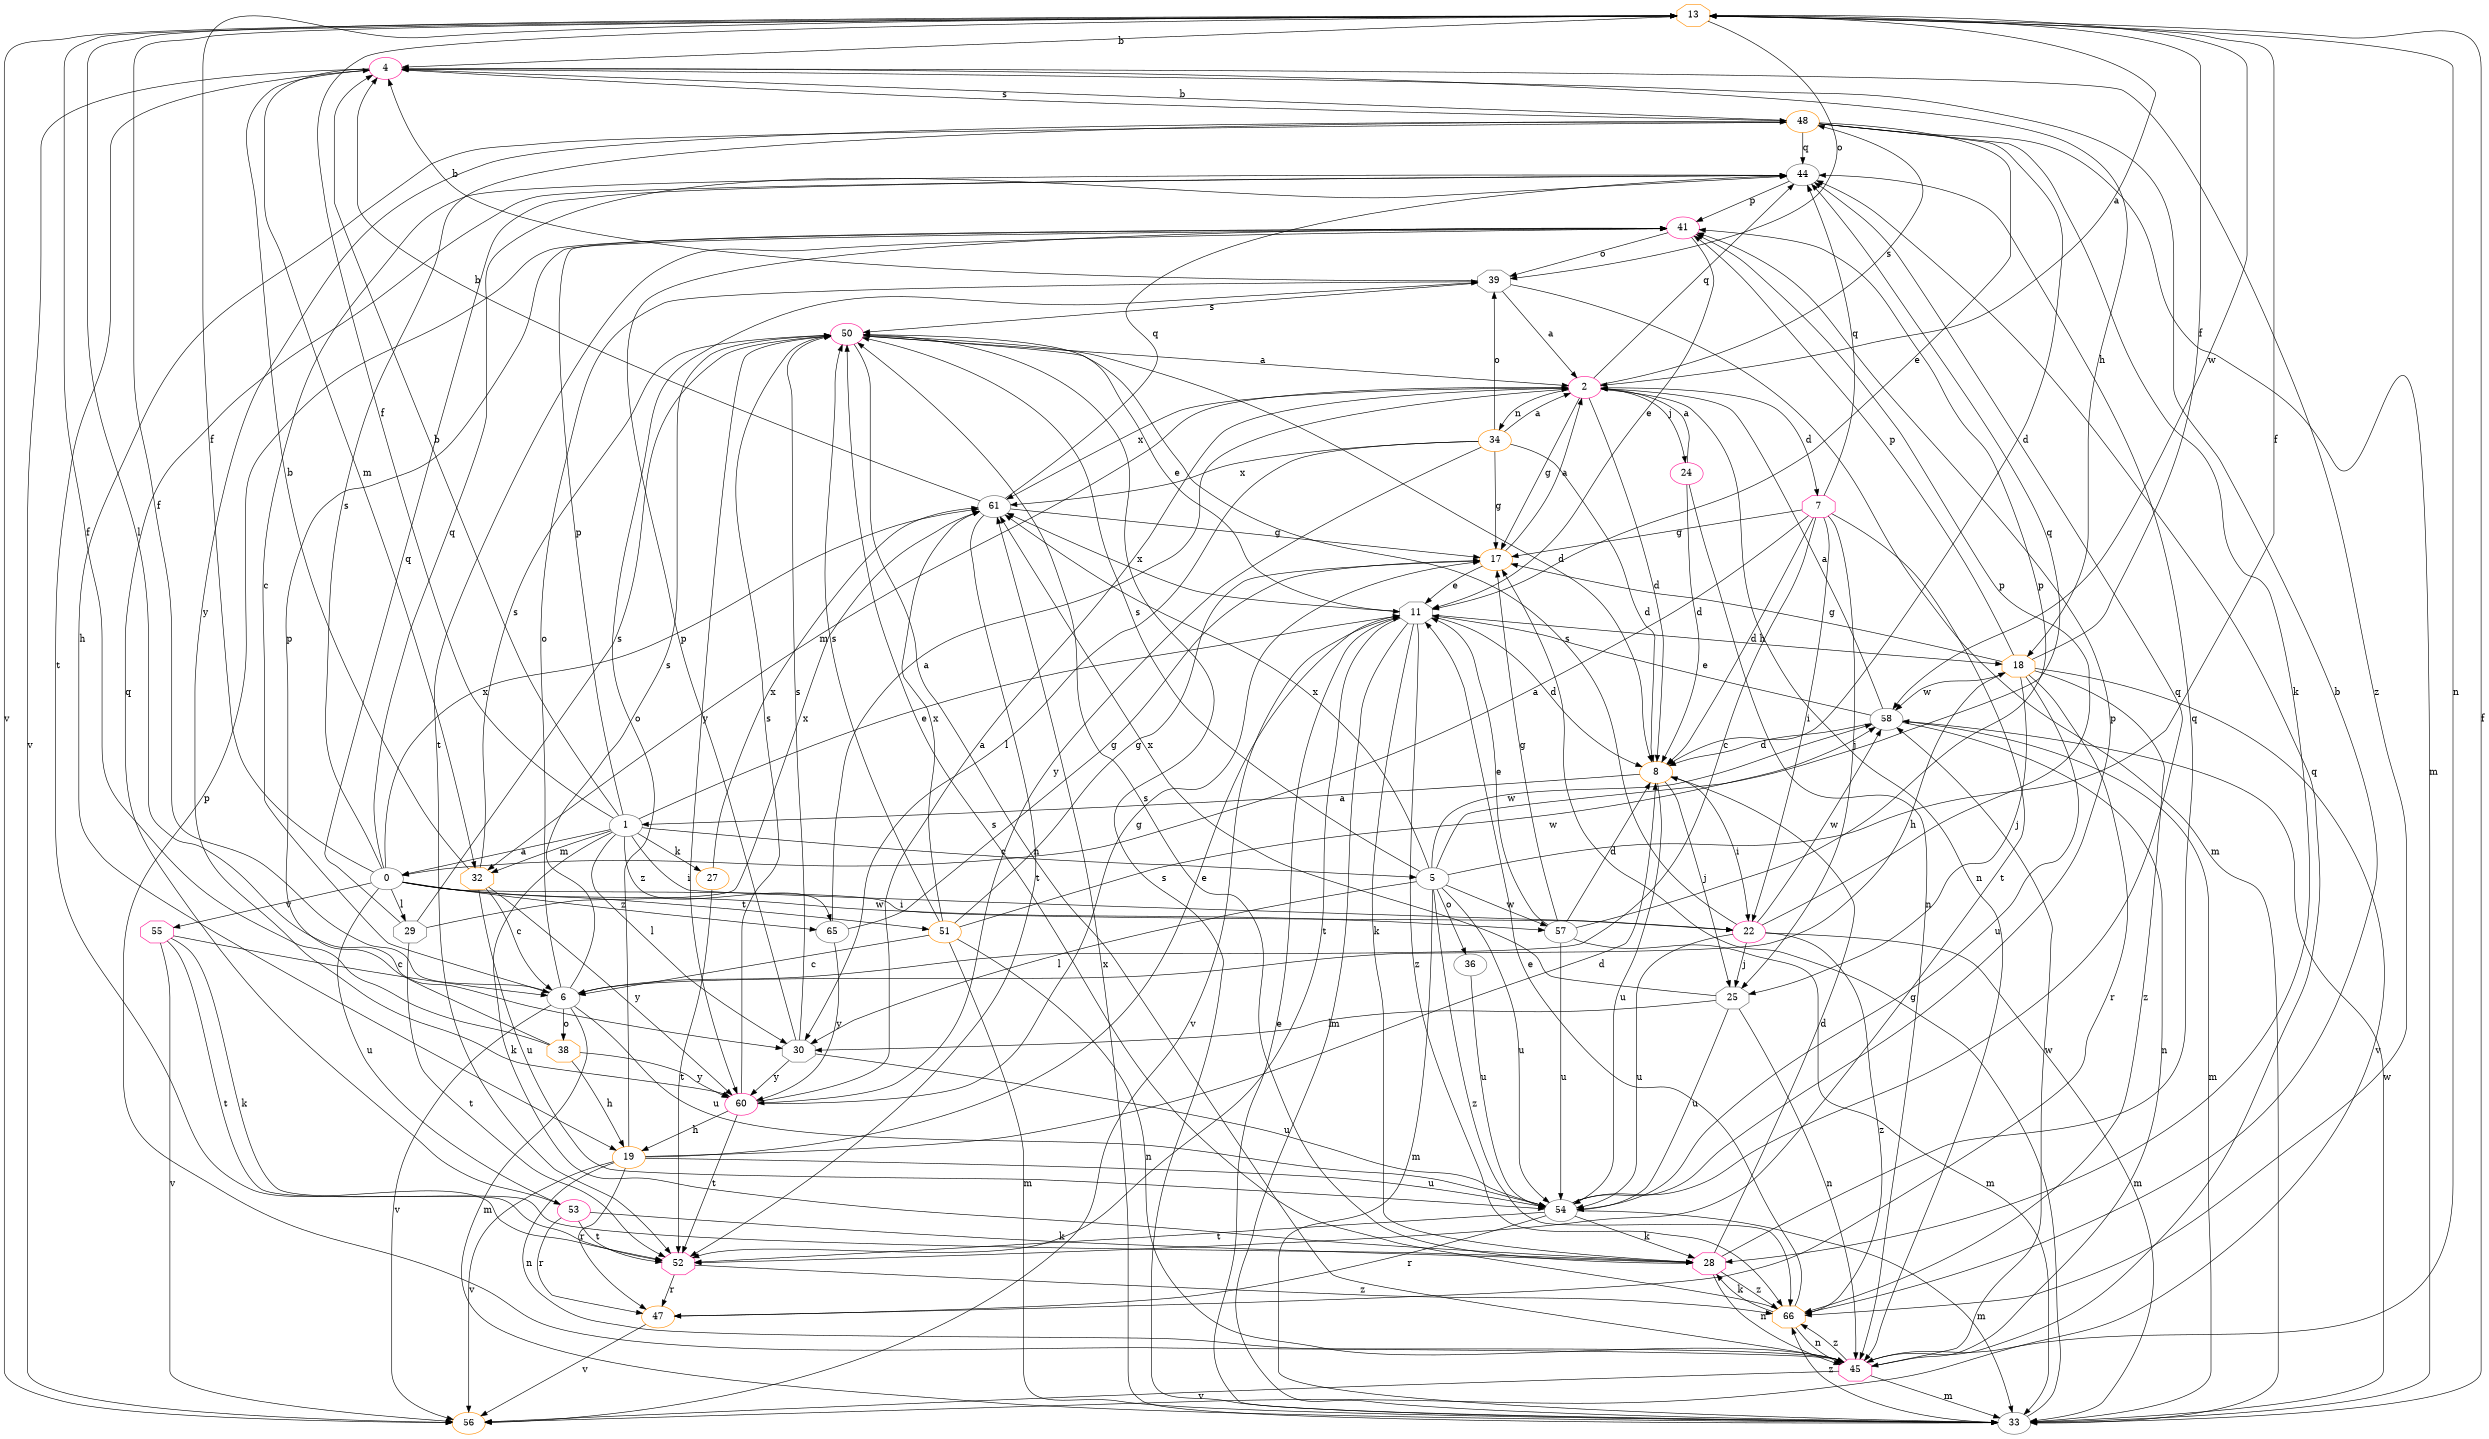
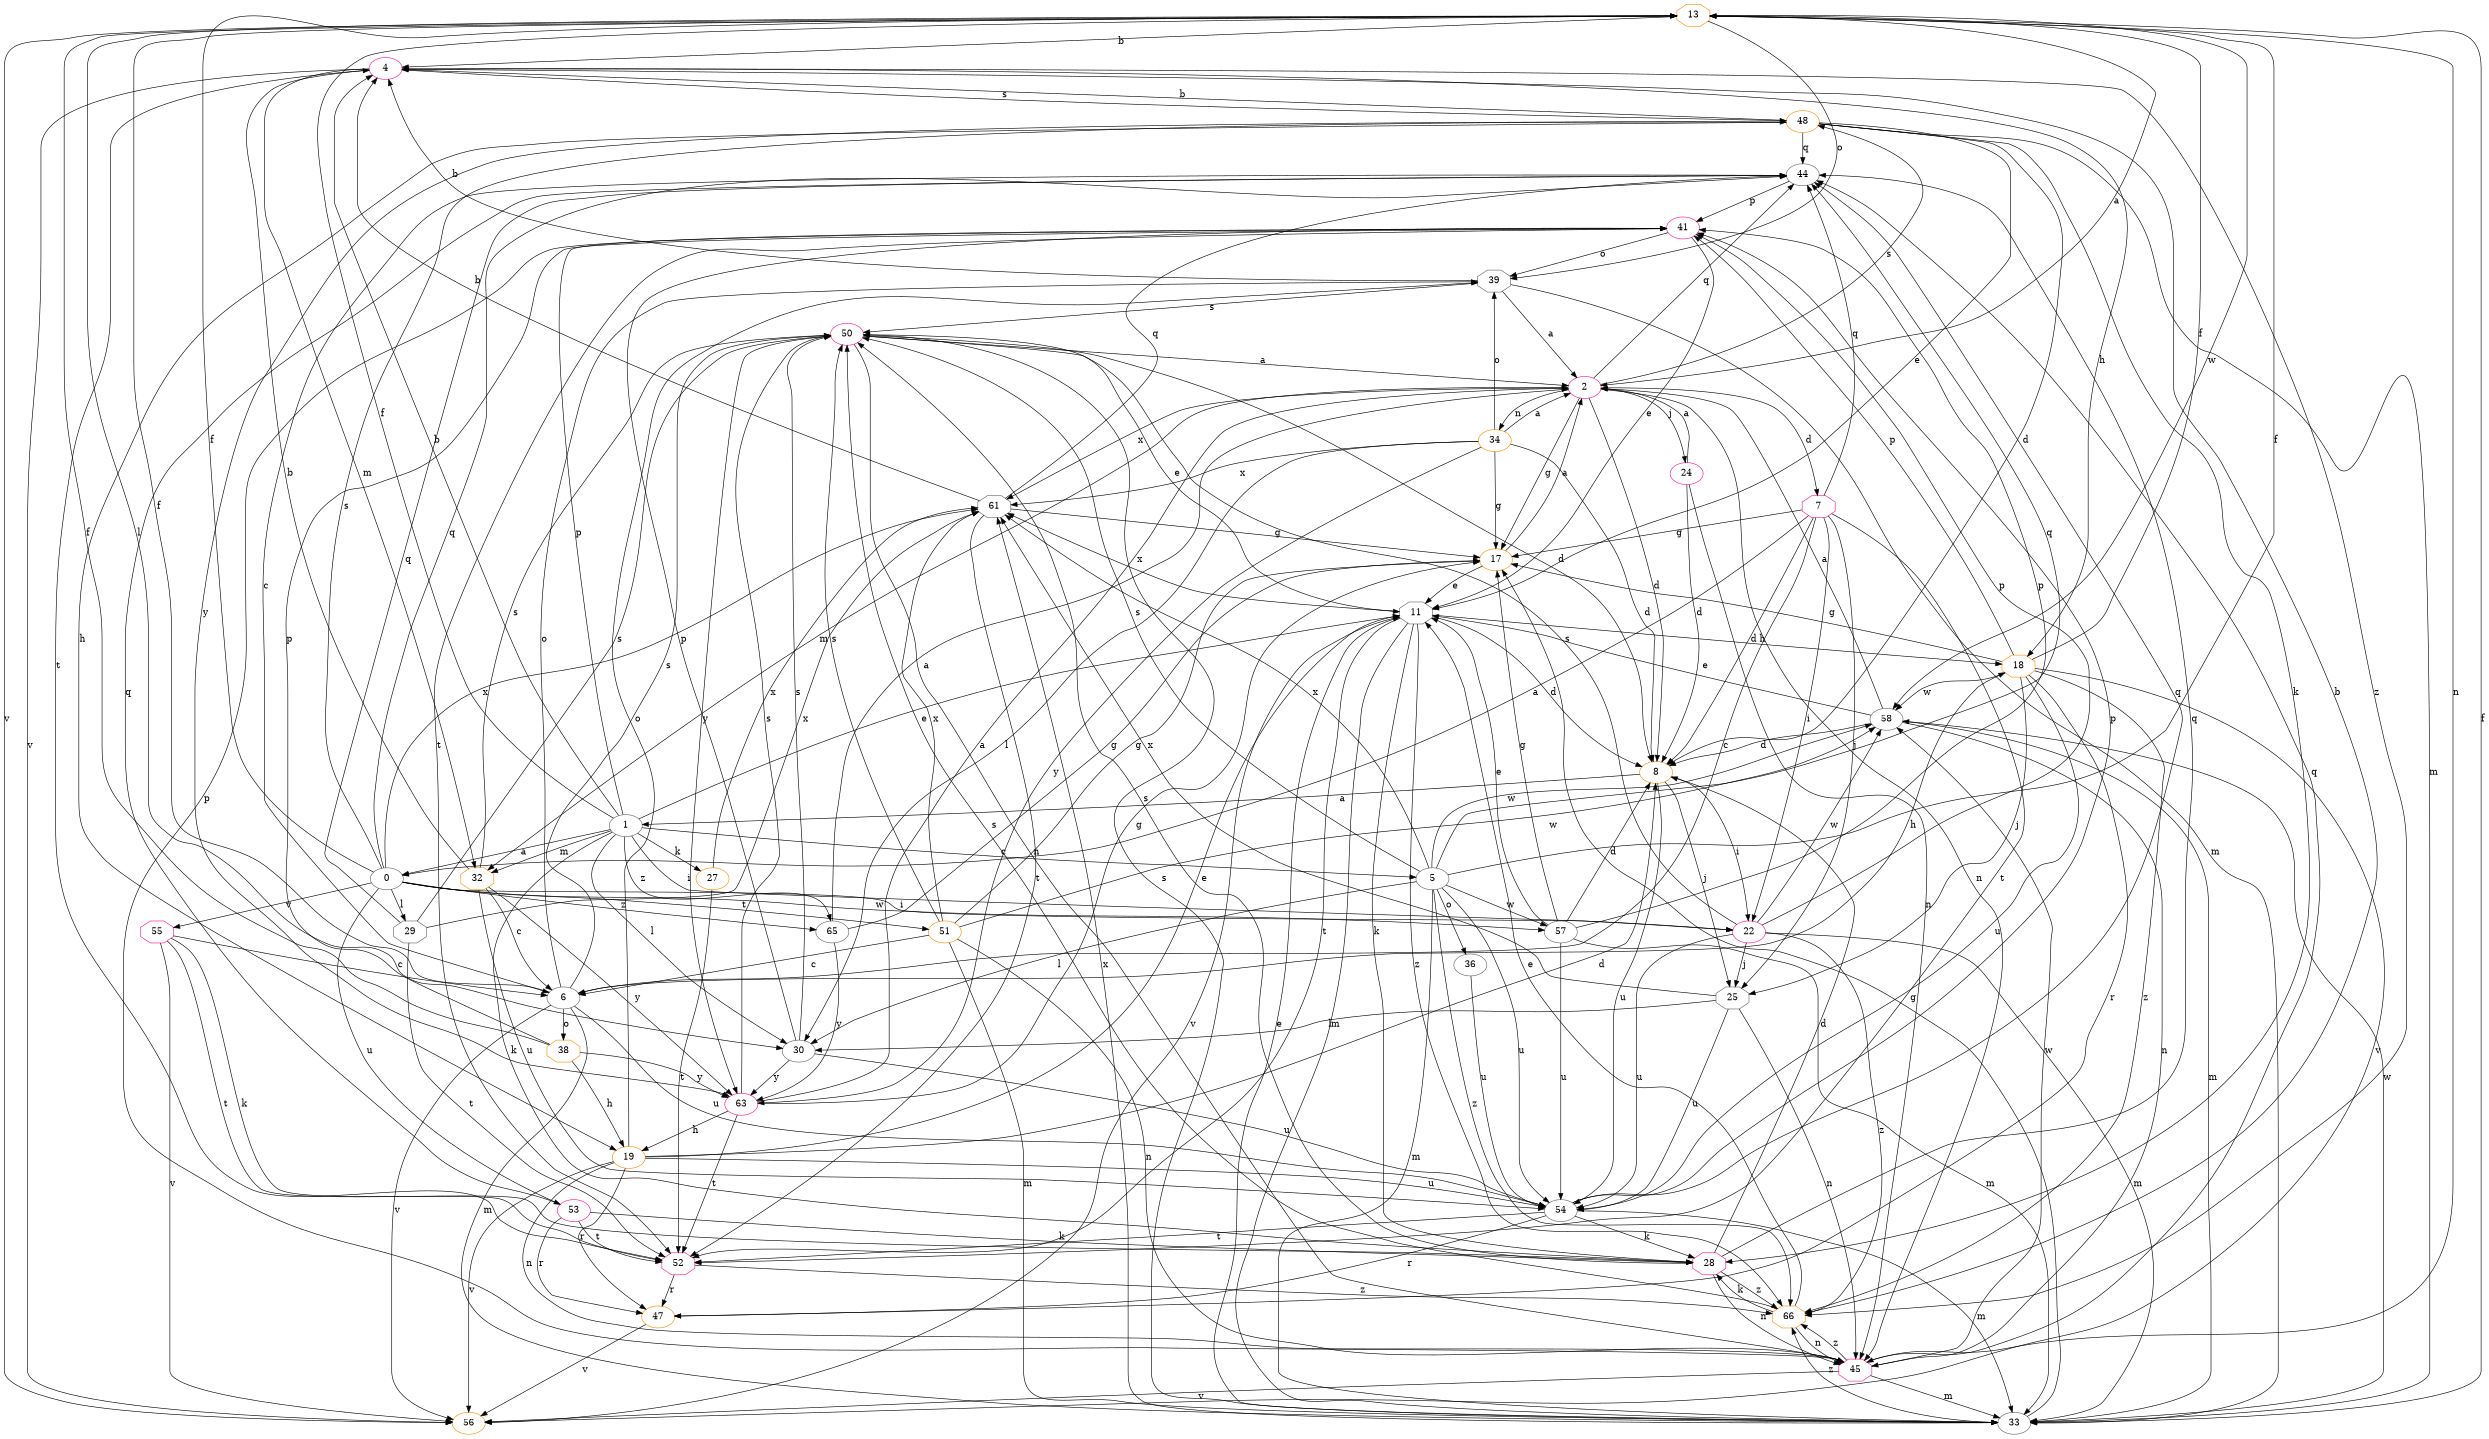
  strict digraph {
    node [color=gray40 shape=ellipse]
    13 [color=darkorange shape=octagon]
    0
    22 [color=deeppink]
    29 [shape=octagon]
    44
    48 [color=darkorange]
    51 [color=darkorange]
    53 [color=deeppink]
    55 [color=deeppink shape=octagon]
    57
-   61
+   61 [shape=octagon]
    65
    4 [color=deeppink]
-   30 [shape=octagon]
+   30
    2 [color=deeppink]
    n16 [color=deeppink label=45 shape=octagon]
    56 [color=darkorange]
    58
    39 [shape=octagon]
    41 [color=deeppink]
    66 [color=darkorange shape=octagon]
    33
    50 [color=deeppink]
    54
    25 [shape=octagon]
    52 [color=deeppink shape=octagon]
    6
    11 [shape=octagon]
    28 [color=deeppink shape=octagon]
    8 [color=darkorange]
    19 [color=darkorange]
-   63 [color=deeppink label=60]
+   63 [color=deeppink]
    17 [color=darkorange]
    47 [color=darkorange]
    1
    5
    27 [color=darkorange]
    32 [color=darkorange shape=octagon]
    18 [color=darkorange shape=octagon]
    36
    7 [color=deeppink shape=octagon]
    24 [color=deeppink]
    34 [color=darkorange]
    38 [color=darkorange shape=octagon]
    13 -> 4 [label=b]
    13 -> 30 [label=l]
    13 -> 2 [label=a]
    13 -> n16 [label=n]
    13 -> 56 [label=v]
    13 -> 58 [label=w]
    13 -> 39 [label=o]
    0 -> 13 [label=f]
    0 -> 22 [label=i]
    0 -> 29 [label=l]
    0 -> 44 [label=q]
    0 -> 48 [label=s]
    0 -> 51 [label=t]
    0 -> 53 [label=u]
    0 -> 55 [label=v]
    0 -> 57 [label=w]
    0 -> 61 [label=x]
    0 -> 65 [label=z]
    22 -> 58 [label=w]
    22 -> 41 [label=p]
    22 -> 66 [label=z]
    22 -> 33 [label=m]
    22 -> 50 [label=s]
    22 -> 54 [label=u]
    22 -> 25 [label=j]
    29 -> 44 [label=q]
    29 -> 61 [label=x]
    29 -> 50 [label=s]
    29 -> 52 [label=t]
    44 -> 41 [label=p]
    44 -> 6 [label=c]
    48 -> 44 [label=q]
    48 -> 4 [label=b]
    48 -> 33 [label=m]
    48 -> 11 [label=e]
    48 -> 28 [label=k]
    48 -> 8 [label=d]
    48 -> 19 [label=h]
    48 -> 63 [label=y]
    51 -> 61 [label=x]
    51 -> n16 [label=n]
    51 -> 58 [label=w]
    51 -> 33 [label=m]
    51 -> 50 [label=s]
    51 -> 6 [label=c]
    51 -> 17 [label=g]
    53 -> 44 [label=q]
    53 -> 52 [label=t]
    53 -> 28 [label=k]
    53 -> 47 [label=r]
    55 -> 56 [label=v]
    55 -> 52 [label=t]
    55 -> 6 [label=c]
    55 -> 28 [label=k]
    57 -> 41 [label=p]
    57 -> 33 [label=m]
    57 -> 54 [label=u]
    57 -> 11 [label=e]
    57 -> 8 [label=d]
    57 -> 17 [label=g]
    61 -> 44 [label=q]
    61 -> 4 [label=b]
    61 -> 52 [label=t]
    61 -> 17 [label=g]
    65 -> 2 [label=a]
    65 -> 63 [label=y]
    65 -> 17 [label=g]
    4 -> 48 [label=s]
    4 -> 56 [label=v]
    4 -> 66 [label=z]
    4 -> 52 [label=t]
    4 -> 32 [label=m]
    4 -> 18 [label=h]
    30 -> 41 [label=p]
    30 -> 50 [label=s]
    30 -> 54 [label=u]
    30 -> 63 [label=y]
    2 -> 44 [label=q]
    2 -> 48 [label=s]
    2 -> 61 [label=x]
    2 -> n16 [label=n]
    2 -> 8 [label=d]
    2 -> 17 [label=g]
    2 -> 32 [label=m]
    2 -> 7 [label=d]
    2 -> 24 [label=j]
    2 -> 34 [label=n]
    n16 -> 44 [label=q]
    n16 -> 56 [label=v]
    n16 -> 58 [label=w]
    n16 -> 41 [label=p]
    n16 -> 66 [label=z]
    n16 -> 33 [label=m]
    58 -> 2 [label=a]
    58 -> n16 [label=n]
    58 -> 33 [label=m]
    58 -> 11 [label=e]
    58 -> 8 [label=d]
    39 -> 4 [label=b]
    39 -> 2 [label=a]
    39 -> 33 [label=m]
    39 -> 50 [label=s]
    41 -> 39 [label=o]
    41 -> 52 [label=t]
    41 -> 11 [label=e]
    66 -> 4 [label=b]
    66 -> n16 [label=n]
    66 -> 50 [label=s]
    66 -> 11 [label=e]
    66 -> 28 [label=k]
    33 -> 13 [label=f]
    33 -> 61 [label=x]
    33 -> 58 [label=w]
    33 -> 66 [label=z]
    33 -> 50 [label=s]
    33 -> 11 [label=e]
    33 -> 17 [label=g]
    50 -> 2 [label=a]
    50 -> n16 [label=n]
    50 -> 11 [label=e]
    50 -> 8 [label=d]
    50 -> 63 [label=y]
    54 -> 44 [label=q]
    54 -> 41 [label=p]
    54 -> 33 [label=m]
    54 -> 52 [label=t]
    54 -> 28 [label=k]
    54 -> 47 [label=r]
    25 -> 61 [label=x]
    25 -> 30 [label=l]
    25 -> n16 [label=n]
    25 -> 54 [label=u]
    52 -> 66 [label=z]
    52 -> 47 [label=r]
    6 -> 13 [label=f]
    6 -> 56 [label=v]
    6 -> 39 [label=o]
    6 -> 33 [label=m]
    6 -> 50 [label=s]
    6 -> 54 [label=u]
    6 -> 18 [label=h]
    6 -> 38 [label=o]
    11 -> 61 [label=x]
    11 -> 56 [label=v]
    11 -> 66 [label=z]
    11 -> 33 [label=m]
    11 -> 52 [label=t]
    11 -> 28 [label=k]
    11 -> 8 [label=d]
    11 -> 18 [label=h]
    28 -> 44 [label=q]
    28 -> n16 [label=n]
    28 -> 66 [label=z]
    28 -> 50 [label=s]
    28 -> 8 [label=d]
    8 -> 22 [label=i]
    8 -> 54 [label=u]
    8 -> 25 [label=j]
    8 -> 1 [label=a]
    19 -> n16 [label=n]
    19 -> 56 [label=v]
    19 -> 39 [label=o]
    19 -> 54 [label=u]
    19 -> 11 [label=e]
    19 -> 8 [label=d]
    19 -> 47 [label=r]
    63 -> 2 [label=a]
    63 -> 50 [label=s]
    63 -> 52 [label=t]
    63 -> 19 [label=h]
    63 -> 17 [label=g]
    17 -> 2 [label=a]
    17 -> 11 [label=e]
    47 -> 56 [label=v]
    1 -> 13 [label=f]
    1 -> 0 [label=a]
    1 -> 22 [label=i]
    1 -> 65 [label=z]
    1 -> 4 [label=b]
    1 -> 30 [label=l]
    1 -> 41 [label=p]
    1 -> 11 [label=e]
    1 -> 28 [label=k]
    1 -> 5 [label=c]
    1 -> 27 [label=k]
    1 -> 32 [label=m]
    5 -> 13 [label=f]
    5 -> 44 [label=q]
    5 -> 57 [label=w]
    5 -> 61 [label=x]
    5 -> 30 [label=l]
    5 -> 58 [label=w]
    5 -> 66 [label=z]
    5 -> 33 [label=m]
    5 -> 50 [label=s]
    5 -> 54 [label=u]
    5 -> 36 [label=o]
    27 -> 61 [label=x]
    27 -> 52 [label=t]
    32 -> 4 [label=b]
    32 -> 50 [label=s]
    32 -> 54 [label=u]
    32 -> 6 [label=c]
    32 -> 63 [label=y]
    18 -> 13 [label=f]
    18 -> 56 [label=v]
    18 -> 58 [label=w]
    18 -> 41 [label=p]
    18 -> 66 [label=z]
    18 -> 54 [label=u]
    18 -> 25 [label=j]
    18 -> 17 [label=g]
    18 -> 47 [label=r]
    36 -> 54 [label=u]
    7 -> 0 [label=a]
    7 -> 22 [label=i]
    7 -> 44 [label=q]
    7 -> 25 [label=j]
    7 -> 52 [label=t]
    7 -> 6 [label=c]
    7 -> 8 [label=d]
    7 -> 17 [label=g]
    24 -> 2 [label=a]
    24 -> n16 [label=n]
    24 -> 8 [label=d]
    34 -> 61 [label=x]
    34 -> 30 [label=l]
    34 -> 2 [label=a]
    34 -> 39 [label=o]
    34 -> 8 [label=d]
    34 -> 63 [label=y]
    34 -> 17 [label=g]
    38 -> 13 [label=f]
    38 -> 41 [label=p]
    38 -> 19 [label=h]
    38 -> 63 [label=y]
  }
